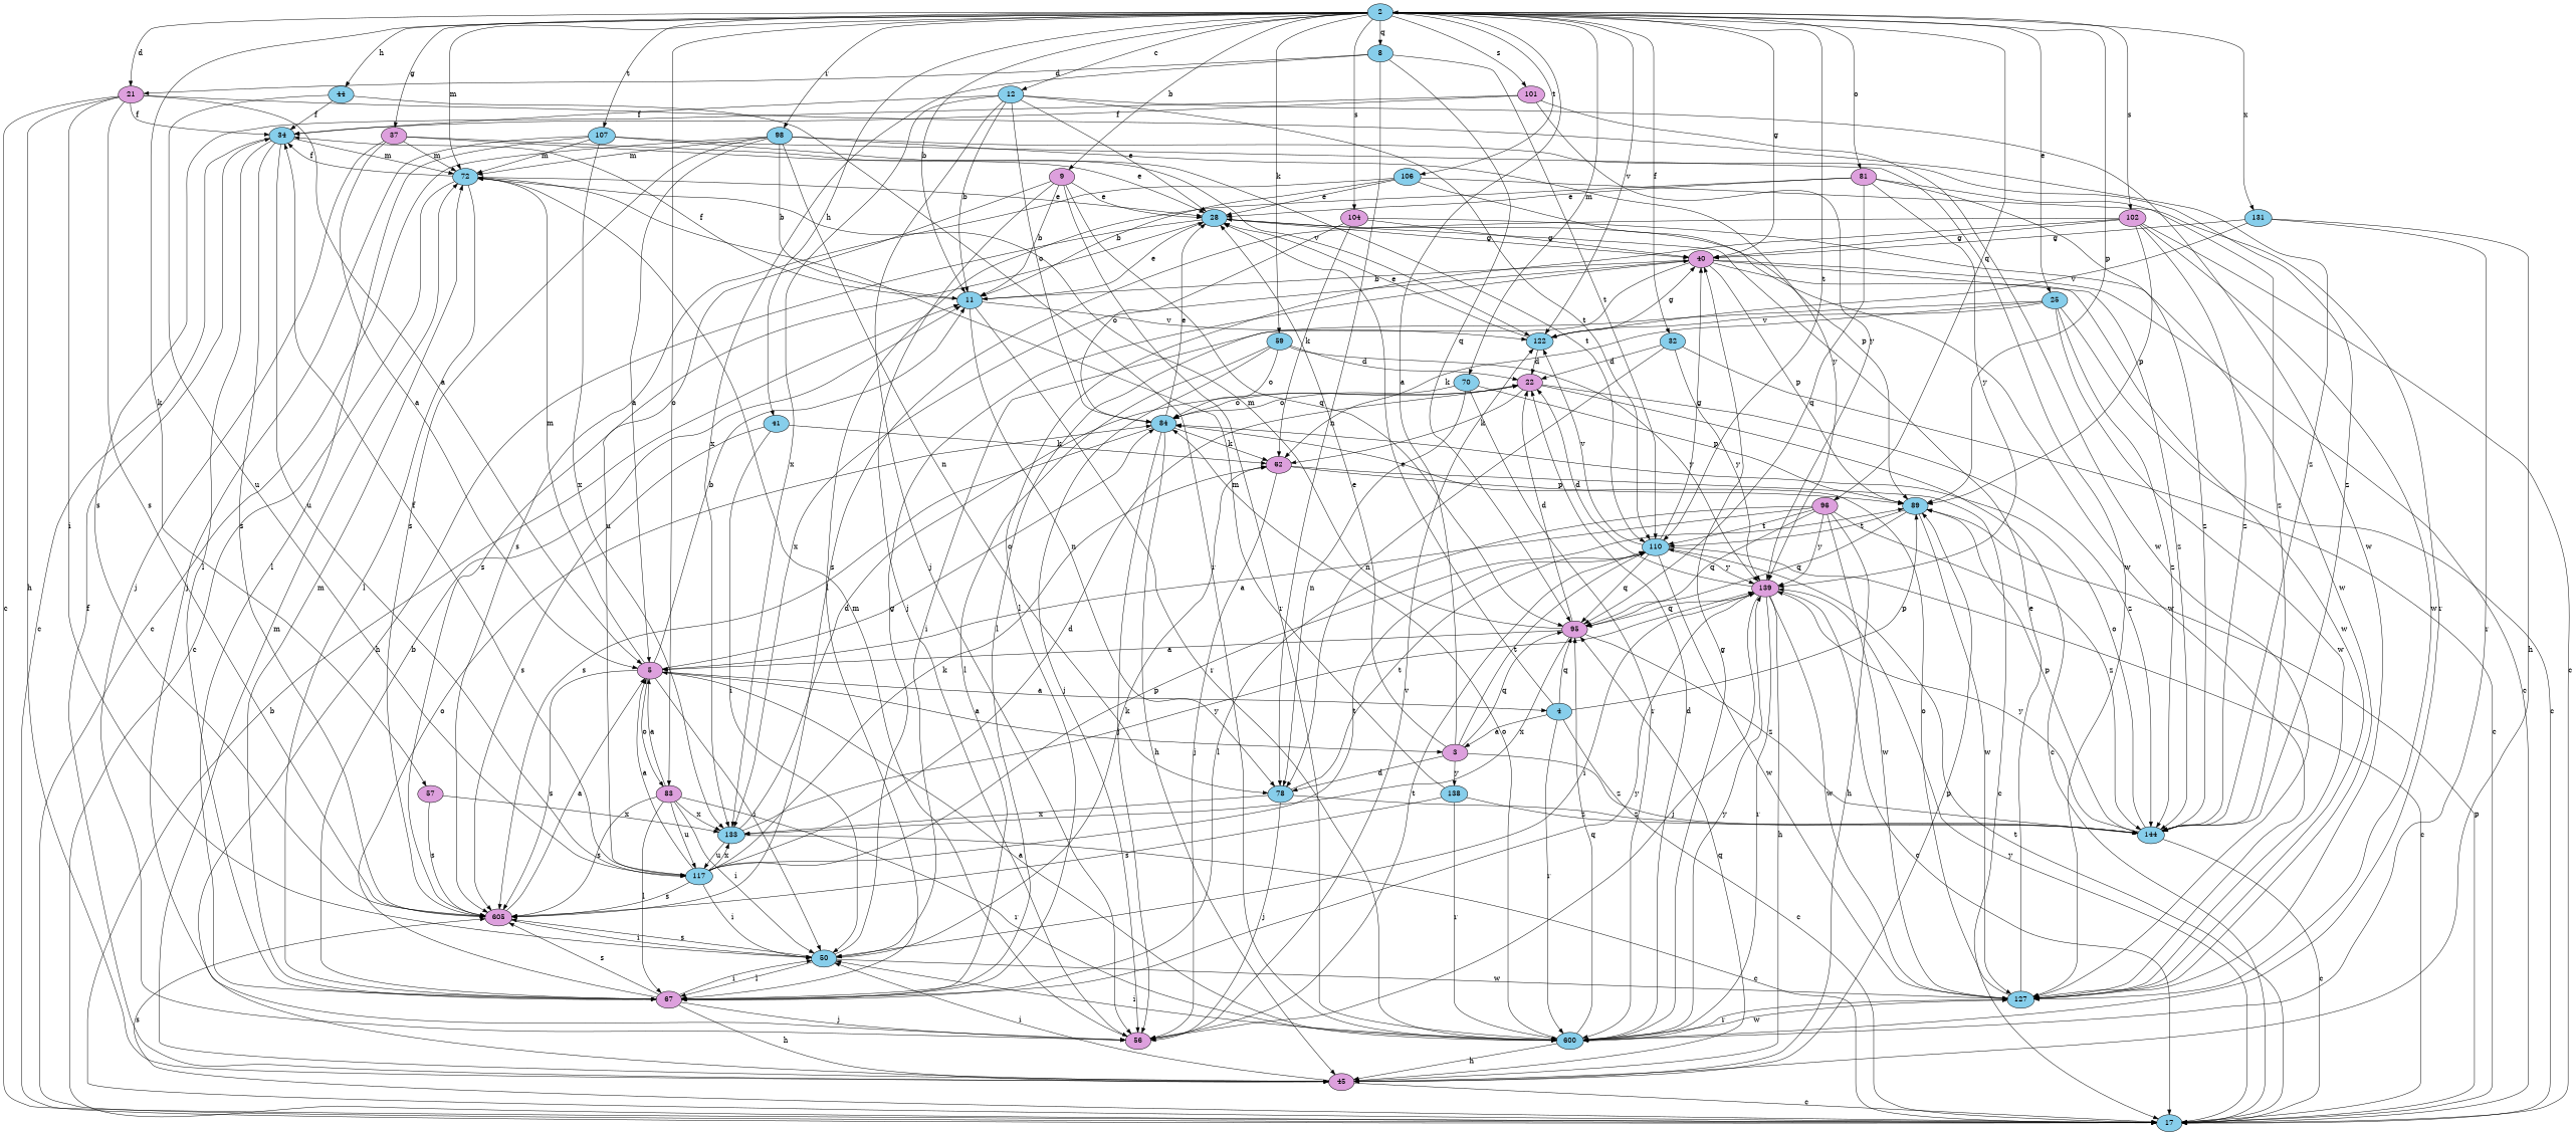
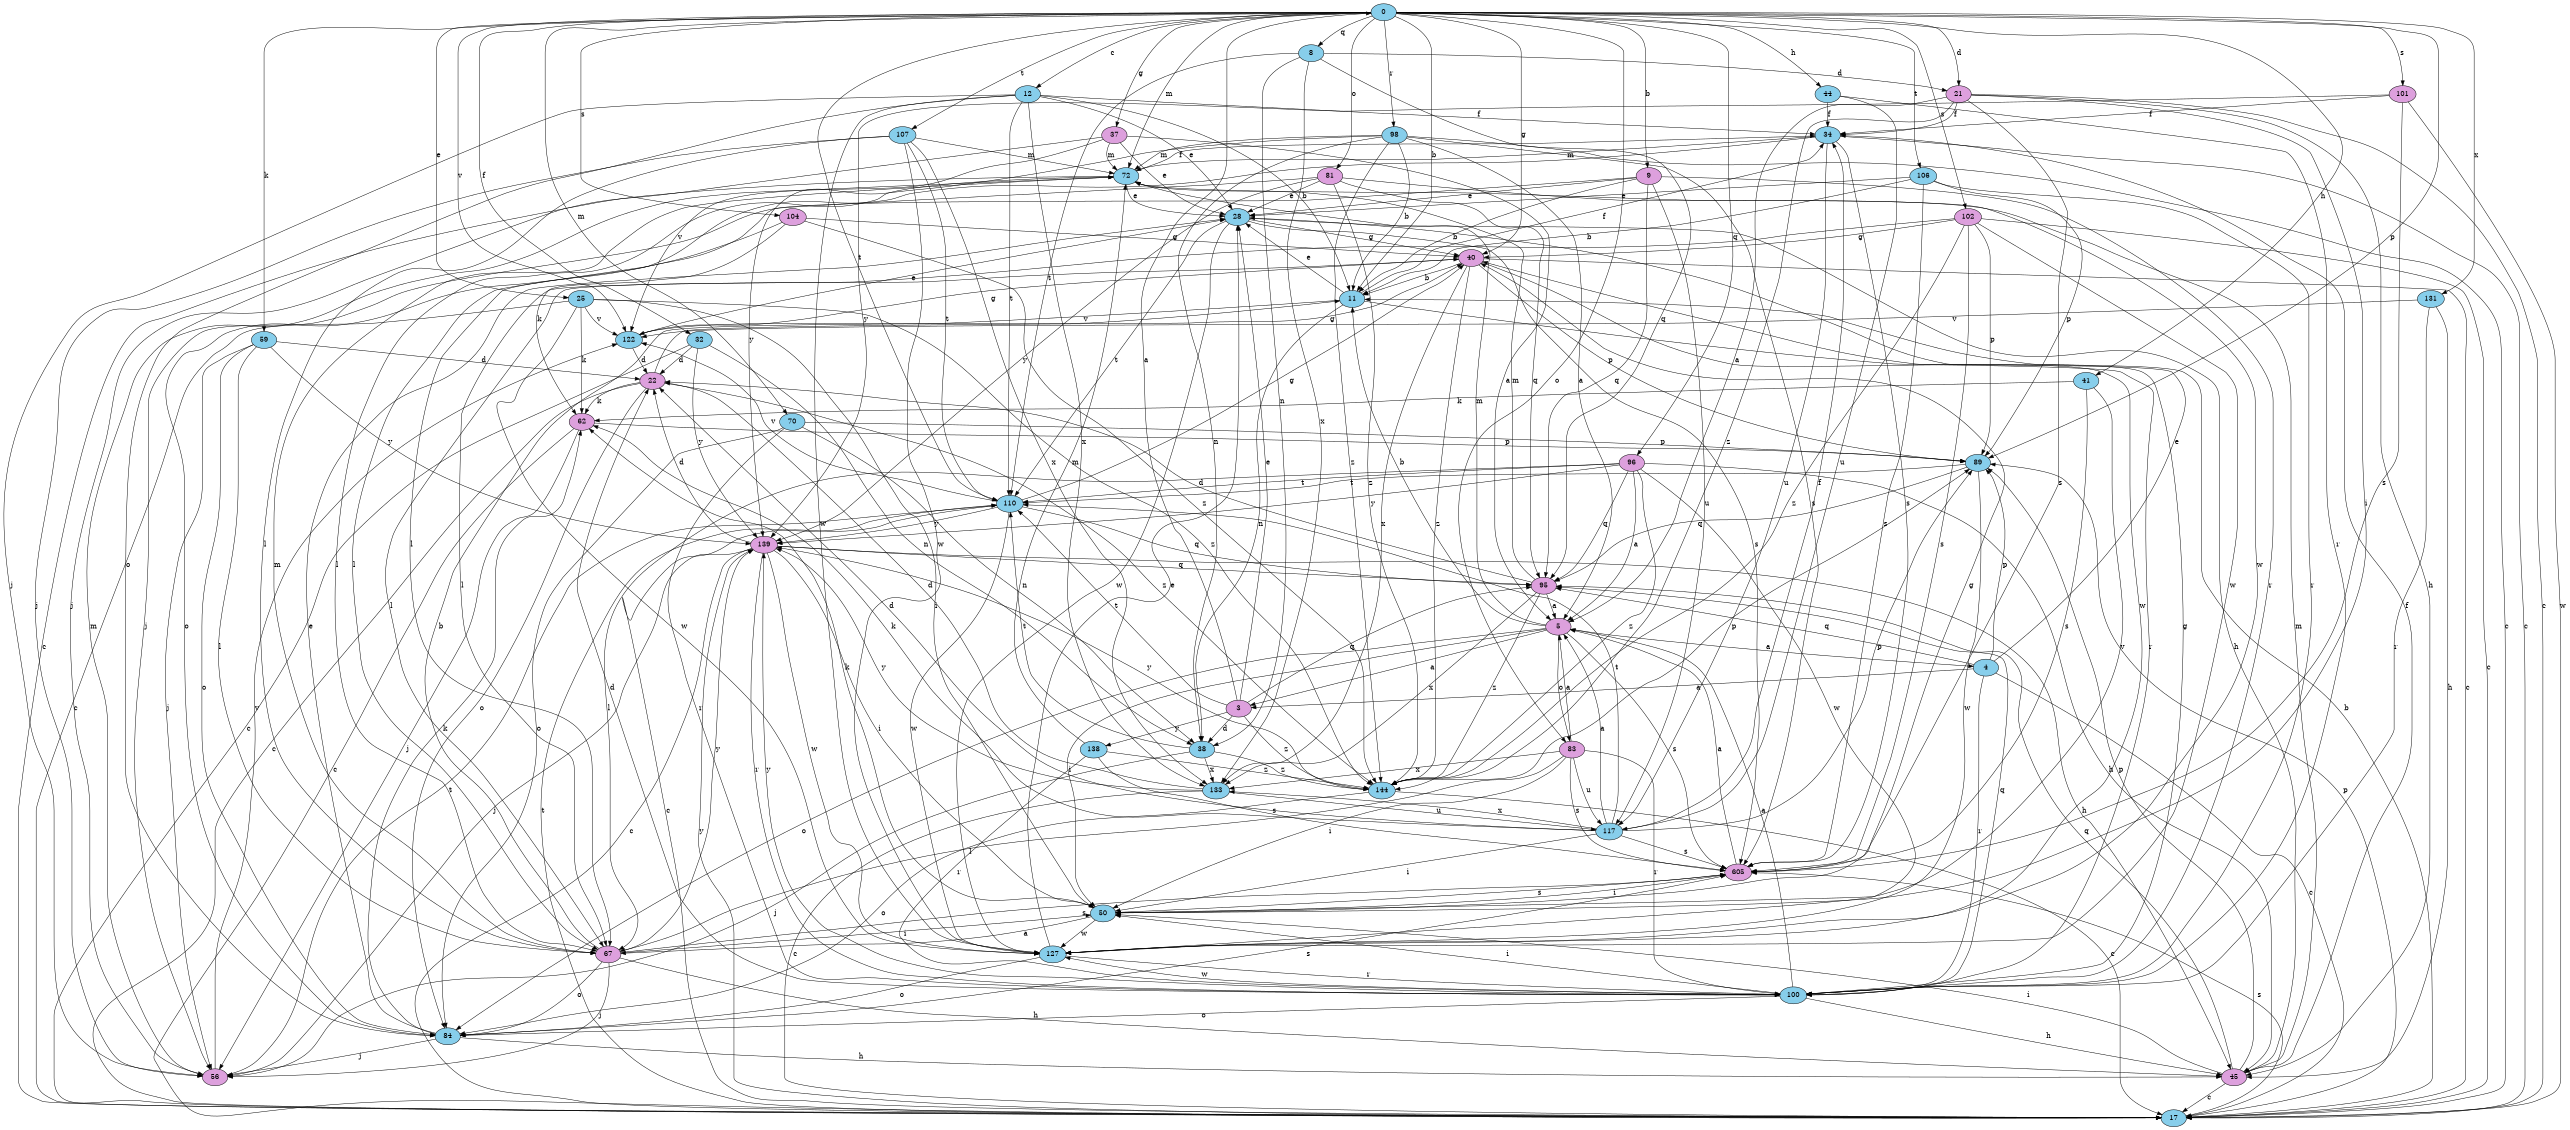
  strict digraph {
    node [fillcolor=skyblue style=filled]
-   0 [label=2]
+   0
    8
    9 [fillcolor=plum]
    11
    12
    21 [fillcolor=plum]
    25
    32
    37 [fillcolor=plum]
    40 [fillcolor=plum]
    41
    44
-   57 [fillcolor=plum]
    59
    70
    72
    81 [fillcolor=plum]
    83 [fillcolor=plum]
    89
    n20 [fillcolor=plum label=96]
    98
    101 [fillcolor=plum]
    102 [fillcolor=plum]
    104 [fillcolor=plum]
    106
    107
    110
    122
    131
-   78
+   78 [label=38]
    95 [fillcolor=plum]
    133
    28
-   100 [label=600]
+   100
    56 [fillcolor=plum]
    117
    34
    84
    127
    144
    17
    5 [fillcolor=plum]
    50
    n44 [fillcolor=plum label=605]
    45 [fillcolor=plum]
    62 [fillcolor=plum]
    139 [fillcolor=plum]
    22 [fillcolor=plum]
    67 [fillcolor=plum]
    3 [fillcolor=plum]
    138
    4
    0 -> 8 [label=q]
    0 -> 9 [label=b]
    0 -> 11 [label=b]
    0 -> 12 [label=c]
    0 -> 21 [label=d]
    0 -> 25 [label=e]
    0 -> 32 [label=f]
    0 -> 37 [label=g]
    0 -> 40 [label=g]
    0 -> 41 [label=h]
    0 -> 44 [label=h]
-   0 -> 57 [label=k]
    0 -> 59 [label=k]
    0 -> 70 [label=m]
    0 -> 72 [label=m]
    0 -> 81 [label=o]
    0 -> 83 [label=o]
    0 -> 89 [label=p]
    0 -> n20 [label=q]
    0 -> 98 [label=r]
    0 -> 101 [label=s]
    0 -> 102 [label=s]
    0 -> 104 [label=s]
    0 -> 106 [label=t]
    0 -> 107 [label=t]
    0 -> 110 [label=t]
    0 -> 122 [label=v]
    0 -> 131 [label=x]
    8 -> 21 [label=d]
    8 -> 110 [label=t]
    8 -> 78 [label=n]
    8 -> 95 [label=q]
    8 -> 133 [label=x]
    9 -> 11 [label=b]
    9 -> 95 [label=q]
    9 -> 28 [label=e]
    9 -> 100 [label=r]
    9 -> 56 [label=j]
    9 -> 117 [label=u]
    11 -> 122 [label=v]
    11 -> 78 [label=n]
    11 -> 28 [label=e]
    11 -> 100 [label=r]
    11 -> 34 [label=f]
    12 -> 11 [label=b]
    12 -> 110 [label=t]
    12 -> 133 [label=x]
    12 -> 28 [label=e]
    12 -> 56 [label=j]
    12 -> 34 [label=f]
    12 -> 84 [label=o]
    12 -> 127 [label=w]
    21 -> 34 [label=f]
    21 -> 144 [label=z]
    21 -> 17 [label=c]
    21 -> 5 [label=a]
    21 -> 50 [label=i]
    21 -> n44 [label=s]
    21 -> 45 [label=h]
    25 -> 122 [label=v]
    25 -> 127 [label=w]
    25 -> 144 [label=z]
    25 -> 17 [label=c]
    25 -> 50 [label=i]
    25 -> 62 [label=k]
    32 -> 78 [label=n]
    32 -> 17 [label=c]
    32 -> 139 [label=y]
    32 -> 22 [label=d]
    37 -> 72 [label=m]
    37 -> 122 [label=v]
    37 -> 28 [label=e]
    37 -> 56 [label=j]
    37 -> 5 [label=a]
    40 -> 11 [label=b]
    40 -> 89 [label=p]
    40 -> 133 [label=x]
    40 -> 127 [label=w]
    40 -> 144 [label=z]
    40 -> 17 [label=c]
    40 -> 67 [label=l]
-   41 -> 50 [label=i]
+   41 -> 50 [label=v]
    41 -> n44 [label=s]
    41 -> 62 [label=k]
    44 -> 100 [label=r]
    44 -> 117 [label=u]
    44 -> 34 [label=f]
-   57 -> 133 [label=x]
-   57 -> n44 [label=s]
    59 -> 56 [label=j]
    59 -> 84 [label=o]
    59 -> 139 [label=y]
    59 -> 22 [label=d]
    59 -> 67 [label=l]
    70 -> 89 [label=p]
    70 -> 78 [label=n]
    70 -> 100 [label=r]
    70 -> 84 [label=o]
    72 -> 28 [label=e]
    72 -> 34 [label=f]
    72 -> 17 [label=c]
    72 -> 67 [label=l]
    81 -> 95 [label=q]
    81 -> 28 [label=e]
    81 -> 127 [label=w]
    81 -> 144 [label=z]
    81 -> 139 [label=y]
    81 -> 67 [label=l]
    83 -> 133 [label=x]
    83 -> 100 [label=r]
    83 -> 117 [label=u]
    83 -> 5 [label=a]
    83 -> 50 [label=i]
    83 -> n44 [label=s]
    83 -> 67 [label=l]
    89 -> 110 [label=t]
    89 -> 95 [label=q]
    89 -> 127 [label=w]
    n20 -> 110 [label=t]
    n20 -> 95 [label=q]
    n20 -> 127 [label=w]
    n20 -> 144 [label=z]
    n20 -> 5 [label=a]
    n20 -> 45 [label=h]
    n20 -> 139 [label=y]
    n20 -> 67 [label=l]
    98 -> 11 [label=b]
    98 -> 72 [label=m]
    98 -> 78 [label=n]
    98 -> 144 [label=z]
    98 -> 17 [label=c]
    98 -> 5 [label=a]
    98 -> n44 [label=s]
    98 -> 139 [label=y]
    101 -> 34 [label=f]
-   101 -> 127 [label=w]
+   101 -> 17 [label=w]
    101 -> n44 [label=s]
    101 -> 139 [label=y]
    102 -> 40 [label=g]
    102 -> 89 [label=p]
    102 -> 127 [label=w]
    102 -> 144 [label=z]
    102 -> 17 [label=c]
    102 -> n44 [label=s]
    102 -> 67 [label=l]
    104 -> 40 [label=g]
    104 -> 84 [label=o]
    104 -> 144 [label=z]
    104 -> 62 [label=k]
    106 -> 11 [label=b]
    106 -> 89 [label=p]
    106 -> 28 [label=e]
    106 -> 100 [label=r]
    106 -> n44 [label=s]
    107 -> 72 [label=m]
    107 -> 110 [label=t]
    107 -> 133 [label=x]
    107 -> 56 [label=j]
    107 -> 127 [label=w]
    107 -> 67 [label=l]
    110 -> 40 [label=g]
    110 -> 122 [label=v]
    110 -> 95 [label=q]
    110 -> 127 [label=w]
    110 -> 17 [label=c]
    110 -> 139 [label=y]
    122 -> 40 [label=g]
    122 -> 28 [label=e]
    122 -> 22 [label=d]
    131 -> 122 [label=v]
    131 -> 100 [label=r]
    131 -> 45 [label=h]
    78 -> 110 [label=t]
    78 -> 133 [label=x]
    78 -> 56 [label=j]
    78 -> 144 [label=z]
    95 -> 72 [label=m]
    95 -> 133 [label=x]
    95 -> 144 [label=z]
    95 -> 5 [label=a]
    95 -> 22 [label=d]
    133 -> 117 [label=u]
    133 -> 17 [label=c]
    133 -> 139 [label=y]
    133 -> 22 [label=d]
    28 -> 40 [label=g]
+   28 -> 110 [label=t]
    28 -> 127 [label=w]
    28 -> n44 [label=s]
    28 -> 45 [label=h]
    100 -> 40 [label=g]
    100 -> 95 [label=q]
    100 -> 84 [label=o]
    100 -> 127 [label=w]
    100 -> 5 [label=a]
    100 -> 50 [label=i]
    100 -> 45 [label=h]
    100 -> 139 [label=y]
    100 -> 22 [label=d]
    56 -> 72 [label=m]
    56 -> 110 [label=t]
    56 -> 122 [label=v]
    117 -> 89 [label=p]
    117 -> 110 [label=t]
    117 -> 133 [label=x]
    117 -> 34 [label=f]
    117 -> 5 [label=a]
    117 -> 50 [label=i]
    117 -> n44 [label=s]
    117 -> 62 [label=k]
    117 -> 22 [label=d]
    34 -> 72 [label=m]
    34 -> 117 [label=u]
    34 -> 17 [label=c]
    34 -> n44 [label=s]
    34 -> 67 [label=l]
    84 -> 28 [label=e]
    84 -> 56 [label=j]
    84 -> n44 [label=s]
    84 -> 45 [label=h]
    84 -> 62 [label=k]
    127 -> 28 [label=e]
    127 -> 100 [label=r]
    127 -> 84 [label=o]
    144 -> 89 [label=p]
    144 -> 84 [label=o]
    144 -> 17 [label=c]
    144 -> 139 [label=y]
    17 -> 11 [label=b]
    17 -> 89 [label=p]
    17 -> 110 [label=t]
    17 -> n44 [label=s]
    17 -> 139 [label=y]
    5 -> 11 [label=b]
    5 -> 72 [label=m]
    5 -> 83 [label=o]
    5 -> 84 [label=o]
    5 -> 50 [label=i]
    5 -> n44 [label=s]
    5 -> 3 [label=a]
    5 -> 4 [label=a]
    50 -> 40 [label=g]
    50 -> 127 [label=w]
    50 -> n44 [label=s]
    50 -> 62 [label=k]
-   50 -> 67 [label=l]
+   50 -> 67 [label=a]
    n44 -> 5 [label=a]
    n44 -> 50 [label=i]
    45 -> 72 [label=m]
    45 -> 89 [label=p]
    45 -> 95 [label=q]
    45 -> 34 [label=f]
    45 -> 17 [label=c]
    45 -> 50 [label=i]
    62 -> 89 [label=p]
    62 -> 56 [label=j]
    62 -> 17 [label=c]
    139 -> 95 [label=q]
    139 -> 100 [label=r]
    139 -> 56 [label=j]
    139 -> 127 [label=w]
    139 -> 17 [label=c]
    139 -> 50 [label=i]
    139 -> 45 [label=h]
    139 -> 22 [label=d]
-   131 -> 40 [label=g]
+   22 -> 40 [label=g]
    22 -> 84 [label=o]
    22 -> 144 [label=z]
    22 -> 17 [label=c]
    22 -> 62 [label=k]
    67 -> 11 [label=b]
    67 -> 72 [label=m]
    67 -> 56 [label=j]
    67 -> 84 [label=o]
    67 -> 50 [label=i]
    67 -> n44 [label=s]
    67 -> 45 [label=h]
    67 -> 139 [label=y]
    3 -> 0 [label=a]
    3 -> 110 [label=t]
    3 -> 78 [label=d]
    3 -> 95 [label=q]
    3 -> 28 [label=e]
    3 -> 144 [label=z]
    3 -> 138 [label=y]
    138 -> 72 [label=m]
    138 -> 100 [label=r]
    138 -> 144 [label=z]
    138 -> n44 [label=s]
    4 -> 89 [label=p]
    4 -> 95 [label=q]
    4 -> 28 [label=e]
    4 -> 100 [label=r]
    4 -> 17 [label=c]
    4 -> 3 [label=a]
  }
